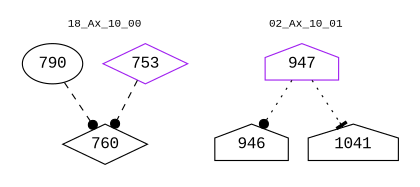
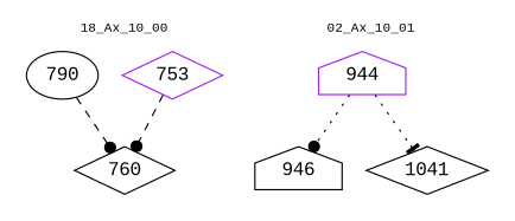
  digraph {
    fontname="Liberation Mono"
    node [color=black fontname="Liberation Mono" shape=house]
    edge [arrowhead=dot color=black fontname="Liberation Mono" style=dashed]
    n1 [color=purple label=753 shape=diamond]
    n2 [label=760 shape=diamond]
    n3 [label=790 shape=ellipse]
    n4 [label=946]
-   n5 [color=purple label=947]
-   n6 [label=1041]
+   n5 [color=purple label=944]
+   n6 [label=1041 shape=diamond]
    subgraph cluster_1 {
      color=white
      fontsize=10
      label="18_Ax_10_00"
      n1
      n2
      n3
    }
    subgraph cluster_2 {
      color=white
      fontsize=10
      label="02_Ax_10_01"
      n4
      n5
      n6
    }
    n1 -> n2
    n3 -> n2
    n5 -> n4 [style=dotted]
    n5 -> n6 [arrowhead=tee style=dotted]
  }
